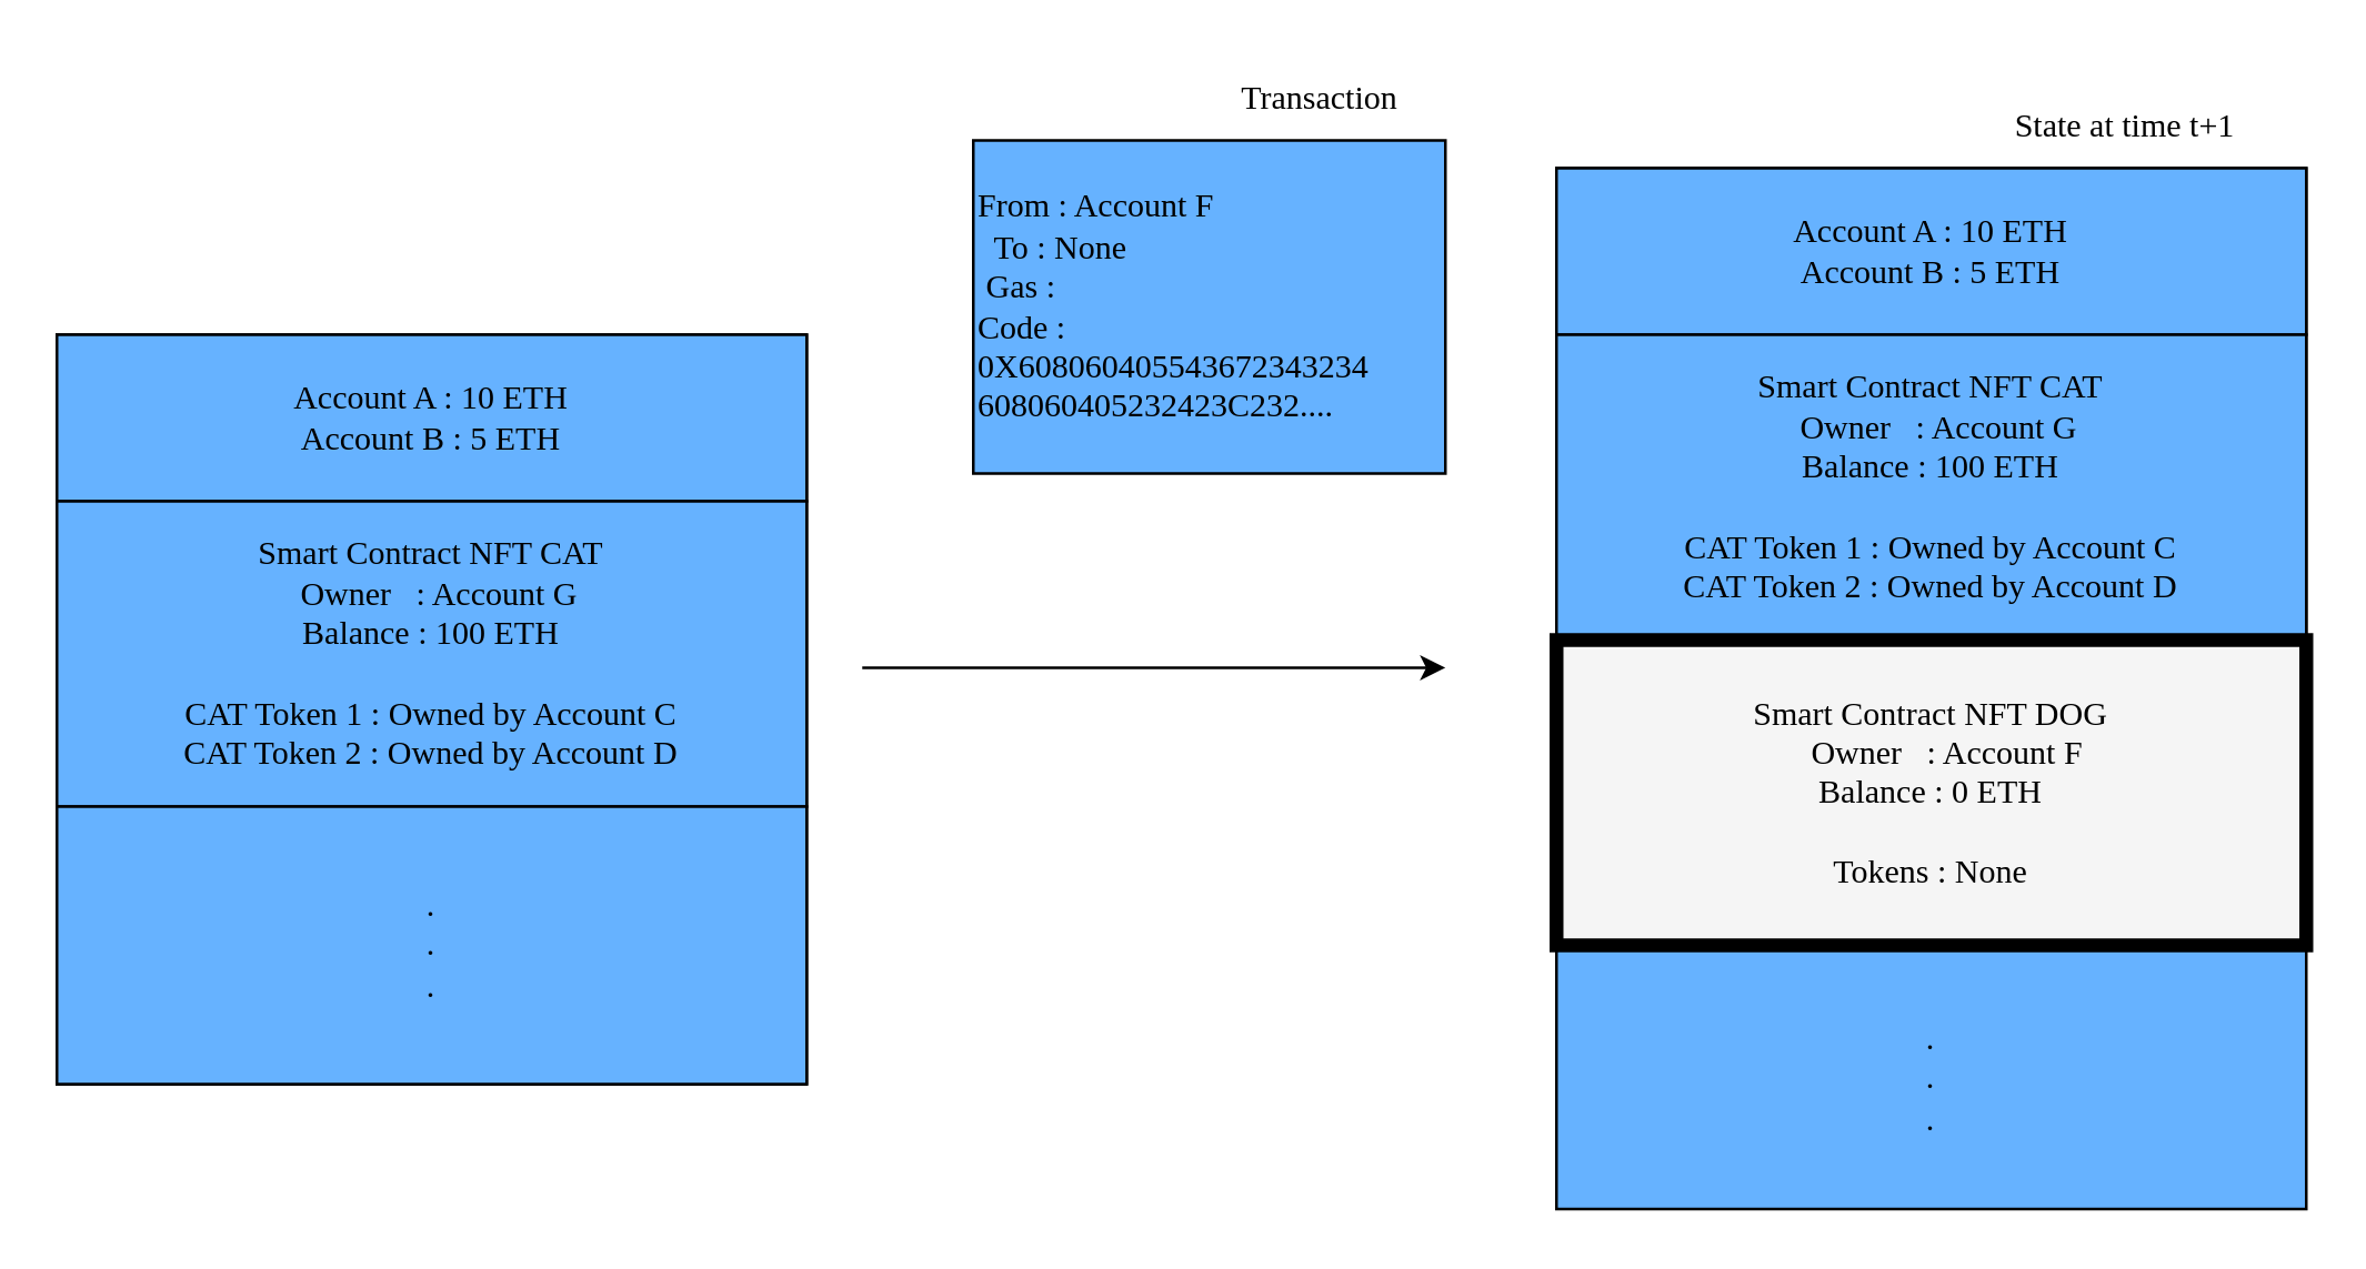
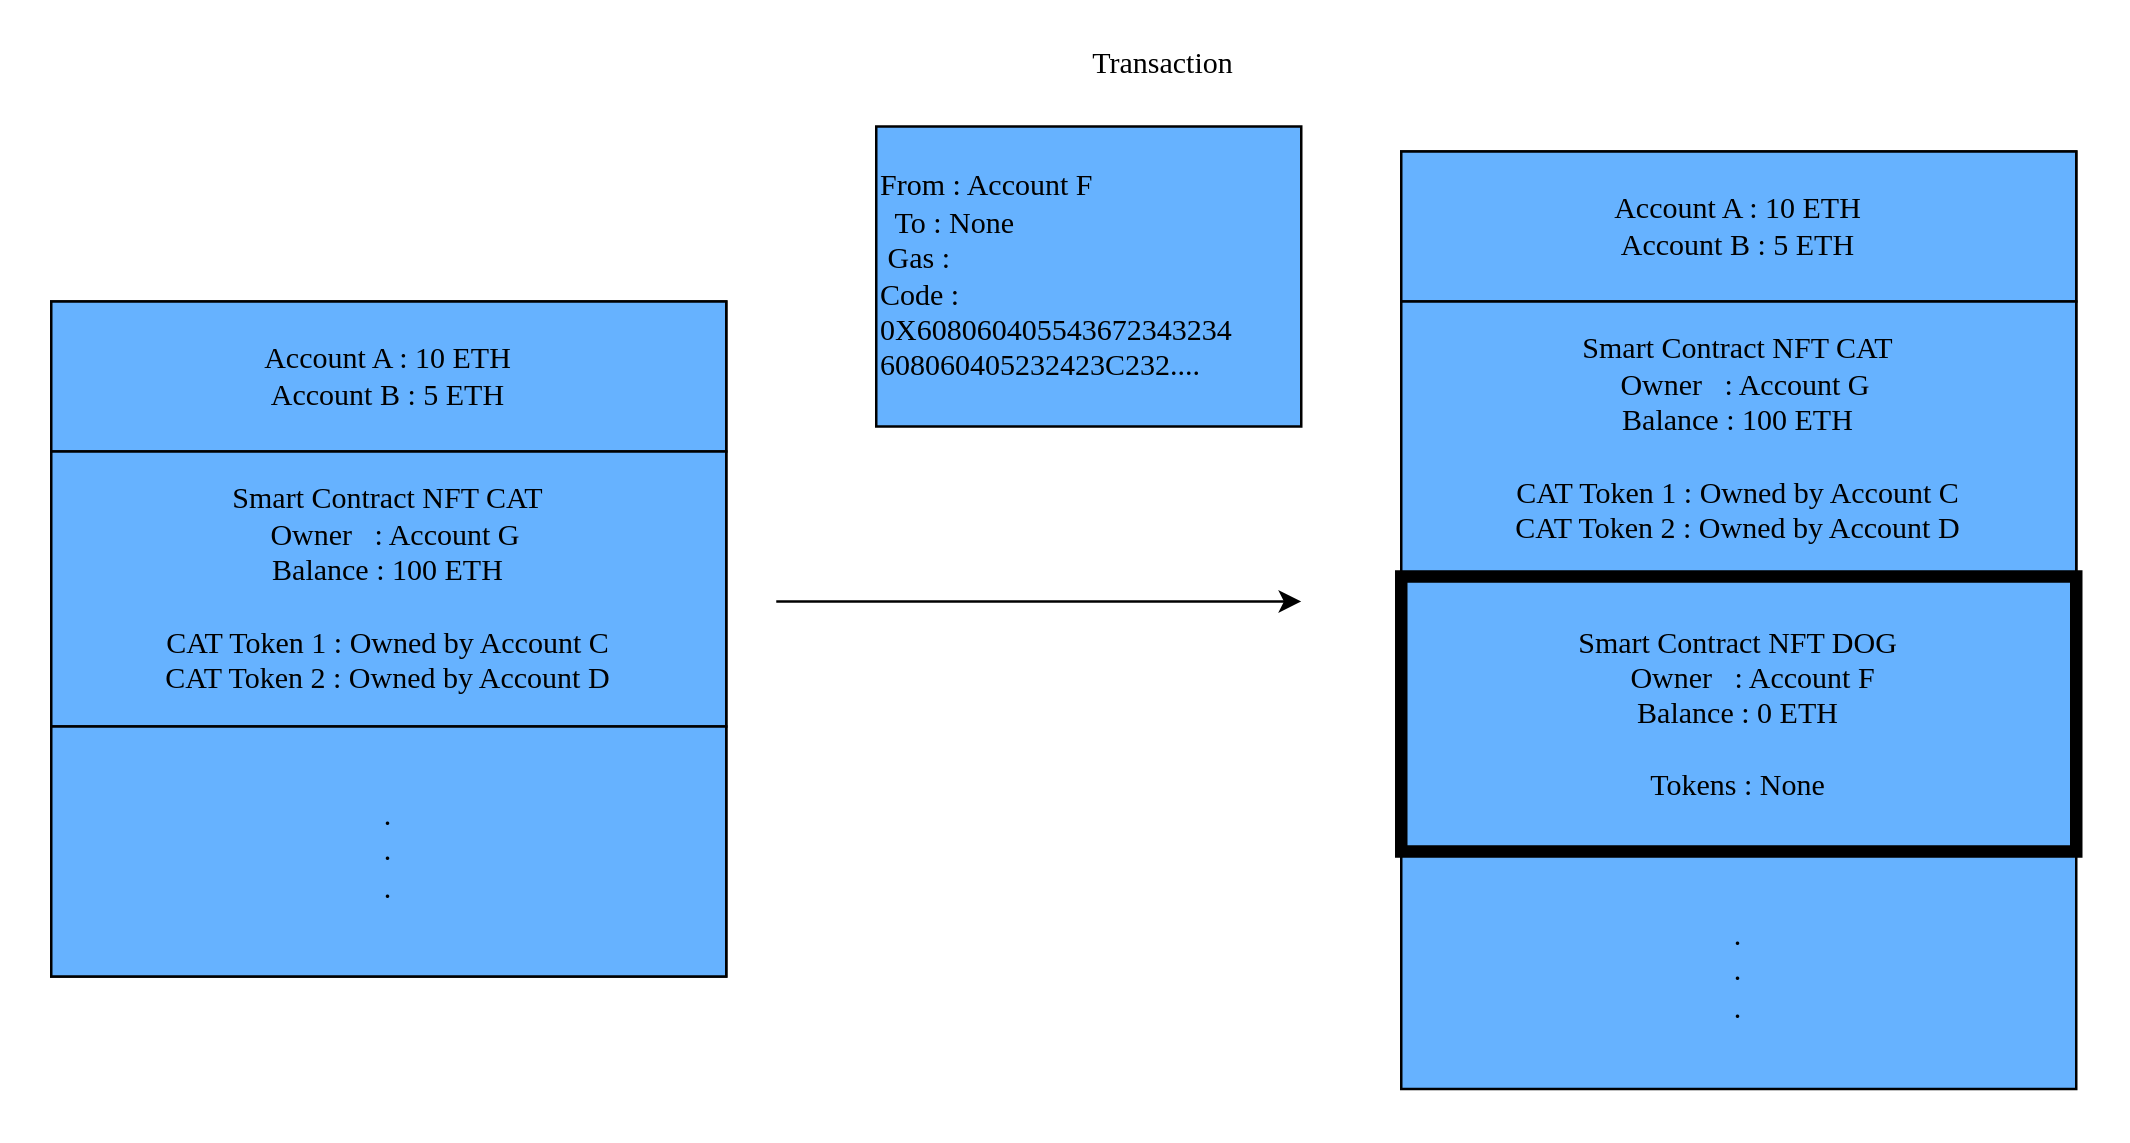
  <mxCell id="0" />
  <mxCell id="1" parent="0" />
  <mxCell id="2" value="" style="whiteSpace=wrap;html=1;aspect=fixed;fillColor=#66B2FF;" vertex="1" parent="1"><mxGeometry x="20" y="120" width="270" height="270" as="geometry" /></mxCell>
  <mxCell id="3" value="&lt;span&gt;Account A : 10 ETH&lt;/span&gt;&lt;br&gt;&lt;span&gt;Account B : 5 ETH&lt;/span&gt;" style="rounded=0;whiteSpace=wrap;html=1;fontFamily=Fira Code;fontSource=https%3A%2F%2Ffonts.googleapis.com%2Fcss%3Ffamily%3DFira%2BCode;fillColor=#66B2FF;" vertex="1" parent="1"><mxGeometry x="20" y="120" width="270" height="60" as="geometry" /></mxCell>
  <mxCell id="4" value="&lt;span&gt;Smart Contract NFT CAT&lt;br&gt;&amp;nbsp; Owner&amp;nbsp; &amp;nbsp;: Account G&lt;br&gt;&lt;/span&gt;&lt;span&gt;&lt;/span&gt;Balance : 100 ETH&lt;br&gt;&lt;br&gt;&lt;span&gt;CAT Token 1 : Owned by Account C&lt;/span&gt;&lt;br&gt;&lt;span&gt;CAT Token 2 : Owned by Account D&lt;/span&gt;" style="rounded=0;whiteSpace=wrap;html=1;fontFamily=Fira Code;fontSource=https%3A%2F%2Ffonts.googleapis.com%2Fcss%3Ffamily%3DFira%2BCode;fillColor=#66B2FF;" vertex="1" parent="1"><mxGeometry x="20" y="180" width="270" height="110" as="geometry" /></mxCell>
  <mxCell id="5" value=".&lt;br&gt;.&lt;br&gt;." style="rounded=0;whiteSpace=wrap;html=1;fontFamily=Fira Code;fontSource=https%3A%2F%2Ffonts.googleapis.com%2Fcss%3Ffamily%3DFira%2BCode;fillColor=#66B2FF;" vertex="1" parent="1"><mxGeometry x="20" y="290" width="270" height="100" as="geometry" /></mxCell>
  <mxCell id="6" value="" style="whiteSpace=wrap;html=1;aspect=fixed;fillColor=#66B2FF;" vertex="1" parent="1"><mxGeometry x="560" y="60" width="270" height="270" as="geometry" /></mxCell>
  <mxCell id="7" value="&lt;span&gt;Account A : 10 ETH&lt;/span&gt;&lt;br&gt;&lt;span&gt;Account B : 5 ETH&lt;/span&gt;" style="rounded=0;whiteSpace=wrap;html=1;fontFamily=Fira Code;fontSource=https%3A%2F%2Ffonts.googleapis.com%2Fcss%3Ffamily%3DFira%2BCode;fillColor=#66B2FF;" vertex="1" parent="1"><mxGeometry x="560" y="60" width="270" height="60" as="geometry" /></mxCell>
  <mxCell id="8" value="&lt;span&gt;Smart Contract NFT CAT&lt;br&gt;&amp;nbsp; Owner&amp;nbsp; &amp;nbsp;: Account G&lt;br&gt;&lt;/span&gt;&lt;span&gt;&lt;/span&gt;Balance : 100 ETH&lt;br&gt;&lt;br&gt;&lt;span&gt;CAT Token 1 : Owned by Account C&lt;/span&gt;&lt;br&gt;&lt;span&gt;CAT Token 2 : Owned by Account D&lt;/span&gt;" style="rounded=0;whiteSpace=wrap;html=1;fontFamily=Fira Code;fontSource=https%3A%2F%2Ffonts.googleapis.com%2Fcss%3Ffamily%3DFira%2BCode;fillColor=#66B2FF;" vertex="1" parent="1"><mxGeometry x="560" y="120" width="270" height="110" as="geometry" /></mxCell>
  <mxCell id="9" value=".&lt;br&gt;.&lt;br&gt;." style="rounded=0;whiteSpace=wrap;html=1;fontFamily=Fira Code;fontSource=https%3A%2F%2Ffonts.googleapis.com%2Fcss%3Ffamily%3DFira%2BCode;fillColor=#66B2FF;" vertex="1" parent="1"><mxGeometry x="560" y="340" width="270" height="95" as="geometry" /></mxCell>
- <mxCell id="10" value="&lt;span&gt;Smart Contract NFT DOG&lt;br&gt;&amp;nbsp; &amp;nbsp; Owner&amp;nbsp; &amp;nbsp;: Account F&lt;br&gt;&lt;/span&gt;&lt;span&gt;&lt;/span&gt;Balance : 0 ETH&lt;br&gt;&lt;br&gt;Tokens : None" style="rounded=0;whiteSpace=wrap;html=1;fontFamily=Fira Code;fontSource=https%3A%2F%2Ffonts.googleapis.com%2Fcss%3Ffamily%3DFira%2BCode;fillColor=#f5f5f5;strokeWidth=5;" vertex="1" parent="1"><mxGeometry x="560" y="230" width="270" height="110" as="geometry" /></mxCell>
- <mxCell id="11" value="State at time t+1" style="text;html=1;strokeColor=none;fillColor=none;align=center;verticalAlign=middle;whiteSpace=wrap;rounded=0;fontFamily=Fira Code;fontSource=https%3A%2F%2Ffonts.googleapis.com%2Fcss%3Ffamily%3DFira%2BCode;" vertex="1" parent="1"><mxGeometry x="700" y="30" width="130" height="30" as="geometry" /></mxCell>
+ <mxCell id="10" value="&lt;span&gt;Smart Contract NFT DOG&lt;br&gt;&amp;nbsp; &amp;nbsp; Owner&amp;nbsp; &amp;nbsp;: Account F&lt;br&gt;&lt;/span&gt;&lt;span&gt;&lt;/span&gt;Balance : 0 ETH&lt;br&gt;&lt;br&gt;Tokens : None" style="rounded=0;whiteSpace=wrap;html=1;fontFamily=Fira Code;fontSource=https%3A%2F%2Ffonts.googleapis.com%2Fcss%3Ffamily%3DFira%2BCode;fillColor=#66B2FF;strokeWidth=5;" vertex="1" parent="1"><mxGeometry x="560" y="230" width="270" height="110" as="geometry" /></mxCell>
  <mxCell id="12" value="" style="endArrow=classic;html=1;rounded=0;" edge="1" parent="1"><mxGeometry width="50" height="50" relative="1" as="geometry"><mxPoint x="310" y="240" as="sourcePoint" /><mxPoint x="520" y="240" as="targetPoint" /></mxGeometry></mxCell>
  <mxCell id="13" value="From : Account F&lt;br&gt;&lt;div&gt;&lt;span&gt;&amp;nbsp; To : None&lt;/span&gt;&lt;/div&gt;&lt;div&gt;&lt;span&gt;&amp;nbsp;Gas :&lt;br&gt;Code : 0X608060405543672343234&lt;/span&gt;&lt;/div&gt;608060405232423C232...." style="rounded=0;whiteSpace=wrap;html=1;fontFamily=Fira Code;fontSource=https%3A%2F%2Ffonts.googleapis.com%2Fcss%3Ffamily%3DFira%2BCode;fillColor=#66b2ff;align=left;" vertex="1" parent="1"><mxGeometry x="350" y="50" width="170" height="120" as="geometry" /></mxCell>
- <mxCell id="14" value="Transaction" style="text;html=1;strokeColor=none;fillColor=none;align=center;verticalAlign=middle;whiteSpace=wrap;rounded=0;fontFamily=Fira Code;fontSource=https%3A%2F%2Ffonts.googleapis.com%2Fcss%3Ffamily%3DFira%2BCode;" vertex="1" parent="1"><mxGeometry x="410" y="20" width="130" height="30" as="geometry" /></mxCell>
+ <mxCell id="14" value="Transaction" style="text;html=1;strokeColor=none;fillColor=none;align=center;verticalAlign=middle;whiteSpace=wrap;rounded=0;fontFamily=Fira Code;fontSource=https%3A%2F%2Ffonts.googleapis.com%2Fcss%3Ffamily%3DFira%2BCode;" vertex="1" parent="1"><mxGeometry x="400" y="10" width="130" height="30" as="geometry" /></mxCell>
